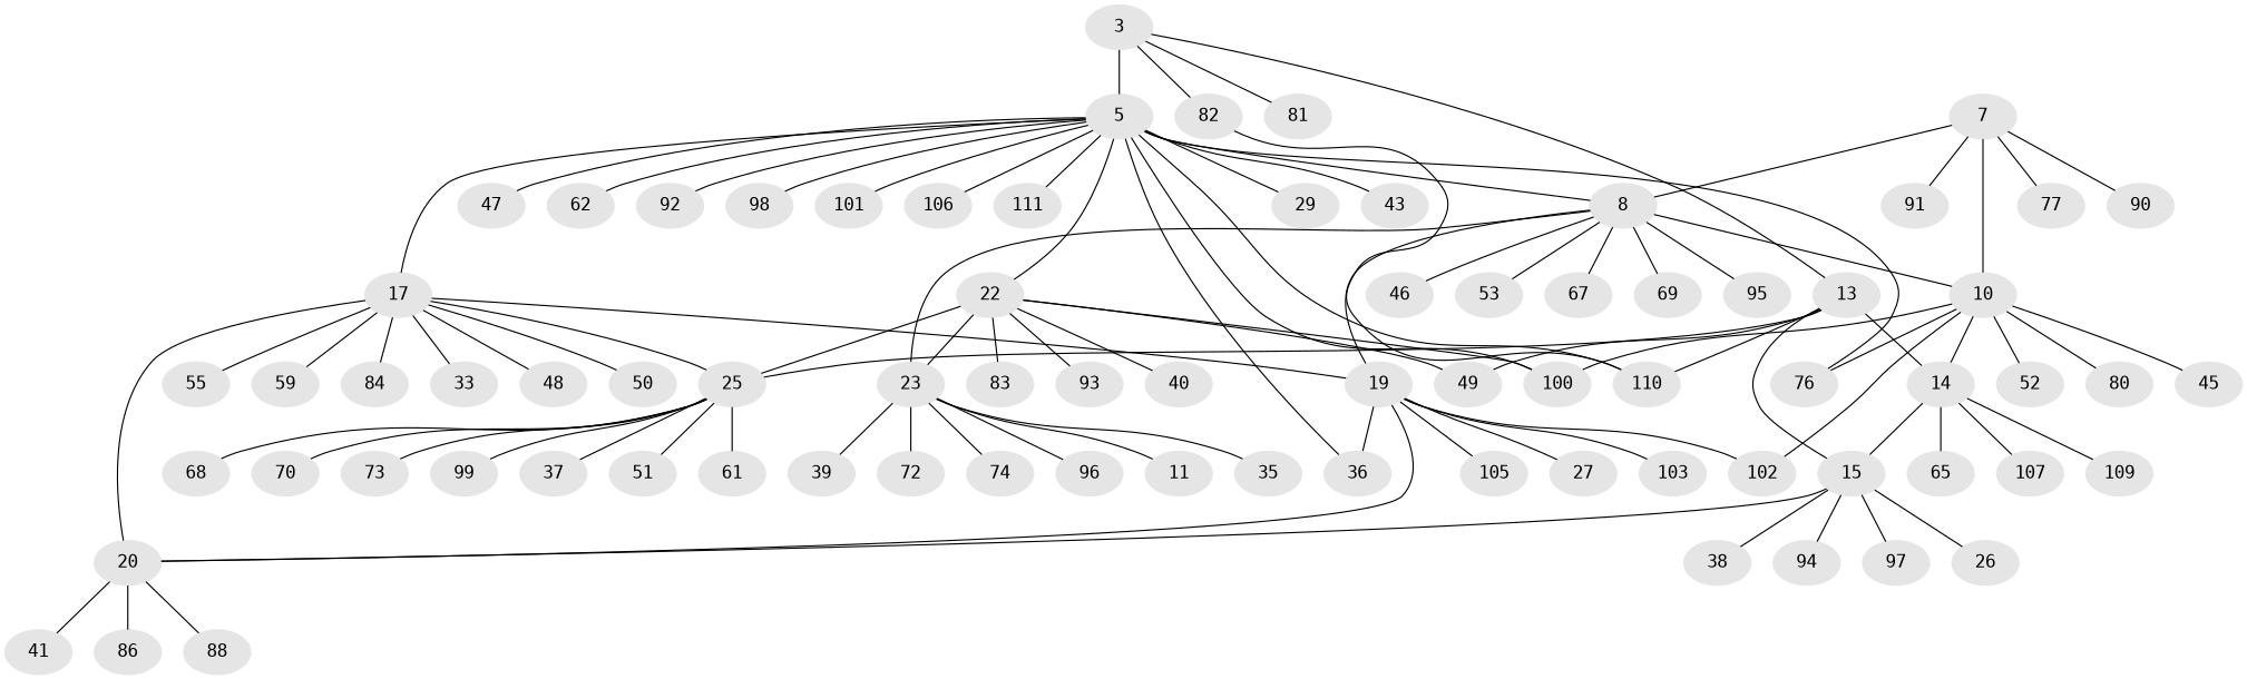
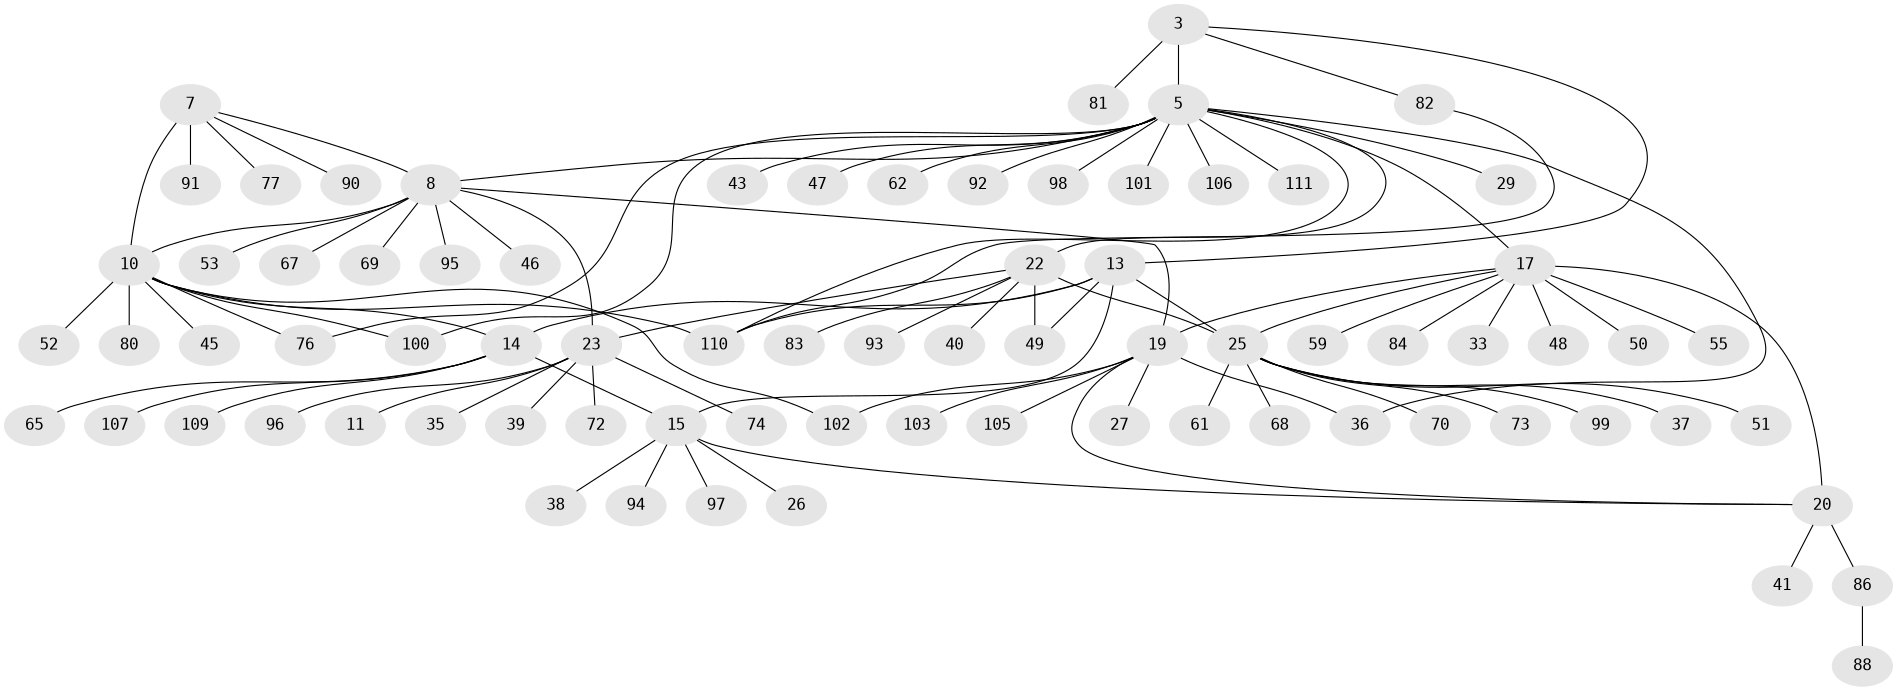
  graph {
    fontname="DejaVu Sans Mono"
    node [color=gray90 fontname="DejaVu Sans Mono" style=filled]
    edge [fontname="DejaVu Sans Mono"]
    3 [super="+1"]
    5 [super="+2+4"]
    13
    81
    82
    8
    17 [super="+16"]
    22 [super="+21"]
    29
    36
    43
    47
    62
    76 [super="+64"]
    92 [super="+57"]
    98
    100 [super="+42"]
    101 [super="+87"]
    106
    110 [super="+63+79"]
    111 [super="+108"]
    14 [super="+11"]
    15 [super="+12"]
    25 [super="+24"]
    49
    10 [super="+9"]
    19
    23
    46
    53
    67
    69
    95
    20 [super="+18"]
    33
    48
    50
    55
    59 [super="+58"]
    84 [super="+60"]
    40
    83
    93
    7 [super="+6"]
    77
    90
    91
    45
    52
    80 [super="+44"]
    102 [super="+28"]
    27
    103
    105 [super="+89"]
    n55 [label=11]
    n56 [label=35]
    39
    72
    74
    96 [super="+75"]
    65
    107 [super="+78"]
    109 [super="+104"]
    26
    38 [super="+35"]
    94
    97 [super="+85"]
    37
    n69 [label=51]
    61
    68
    70
    73
    99
    41
    86
    88
    3 -- 5 [weight=6]
    3 -- 13
    3 -- 81
    3 -- 82
    5 -- 8
    5 -- 17
    5 -- 22
    5 -- 29
    5 -- 36
    5 -- 43
    5 -- 47
    5 -- 62
    5 -- 76
    5 -- 92
    5 -- 98
    5 -- 100
    5 -- 101
    5 -- 106
    5 -- 110
    5 -- 111
    13 -- 110
    13 -- 14 [weight=2]
    13 -- 15 [weight=2]
    13 -- 25
    13 -- 49
    82 -- 110
    8 -- 10 [weight=2]
    8 -- 19
    8 -- 23
    8 -- 46
    8 -- 53
    8 -- 67
    8 -- 69
    8 -- 95
    17 -- 25
    17 -- 19 [weight=2]
    17 -- 20 [weight=4]
    17 -- 33
    17 -- 48
    17 -- 50
    17 -- 55
    17 -- 59
    17 -- 84
-   22 -- 100
    22 -- 25 [weight=4]
    22 -- 49
    22 -- 23 [weight=2]
    22 -- 40
    22 -- 83
    22 -- 93
    14 -- 15 [weight=4]
    14 -- 65
    14 -- 107
    14 -- 109
    15 -- 20
    15 -- 26
    15 -- 38
    15 -- 94
    15 -- 97
    25 -- 37
    25 -- n69
    25 -- 61
    25 -- 68
    25 -- 70
    25 -- 73
    25 -- 99
    10 -- 76
    10 -- 100
+   10 -- 110 [weight=2]
    10 -- 14
    10 -- 45
    10 -- 52
    10 -- 80
    10 -- 102
    19 -- 36
    19 -- 20 [weight=2]
    19 -- 102
    19 -- 27
    19 -- 103
    19 -- 105
    23 -- n55
    23 -- n56
    23 -- 39
    23 -- 72
    23 -- 74
    23 -- 96
    20 -- 41
    20 -- 86
-   20 -- 88
+   86 -- 88
    7 -- 8 [weight=2]
    7 -- 10 [weight=4]
    7 -- 77
    7 -- 90
    7 -- 91
  }
